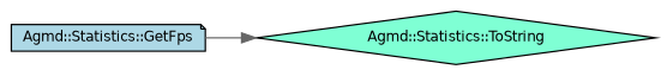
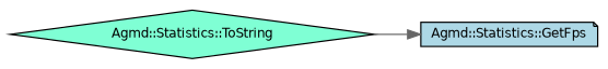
  digraph {
    rankdir=LR
    node [color=black fontname=Helvetica fontsize=10 style=filled]
    n1 [fillcolor=aquamarine fontcolor=black height=0.2 label="Agmd::Statistics::ToString" shape=diamond width=0.4]
    n2 [fillcolor=lightblue height=0.2 label="Agmd::Statistics::GetFps" shape=note width=0.4]
-   n2 -> n1 [color=gray40 fontname=Helvetica fontsize=10 labelfontname=Helvetica labelfontsize=10 style=solid]
+   n1 -> n2 [color=gray40 fontname=Helvetica fontsize=10 labelfontname=Helvetica labelfontsize=10 style=solid]
  }
